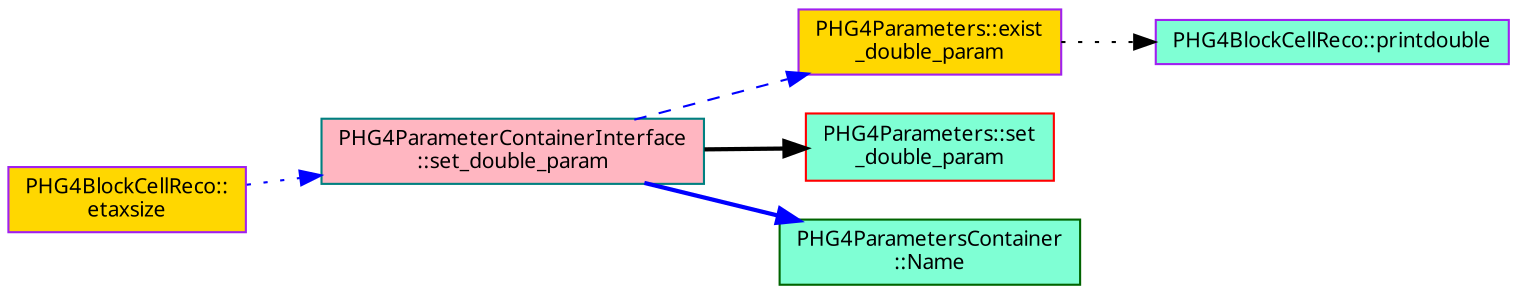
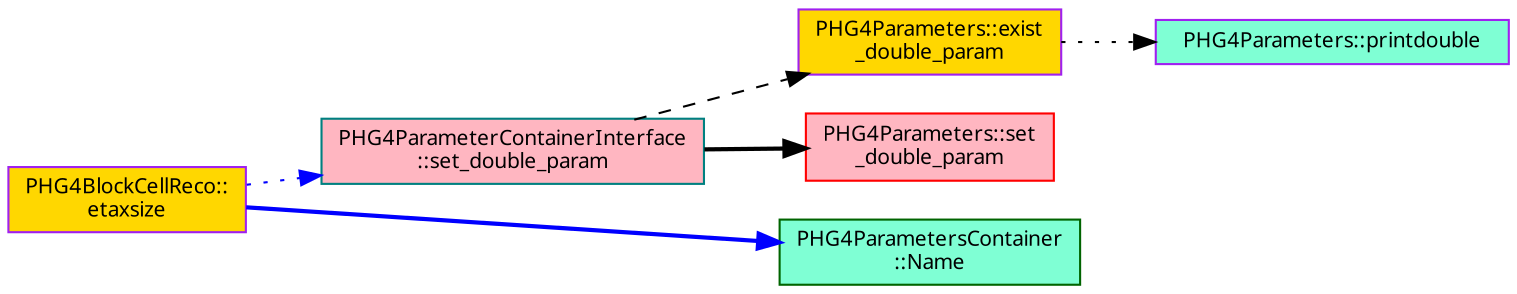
  digraph {
    fontname="Noto Sans"
    rankdir=LR
    node [color=purple fillcolor=gold fontname="Noto Sans" fontsize=10 shape=record style=filled]
    edge [color=blue fontname="Noto Sans" fontsize=10 labelfontname=FreeSans labelfontsize=10 style=dotted]
    n1 [fontcolor=black height=0.2 label="PHG4BlockCellReco::\letaxsize" width=0.4]
    n2 [color=teal fillcolor=lightpink height=0.2 label="PHG4ParameterContainerInterface\l::set_double_param" width=0.4]
    n3 [height=0.2 label="PHG4Parameters::exist\l_double_param" width=0.4]
    n4 [color=darkgreen fillcolor=aquamarine height=0.2 label="PHG4ParametersContainer\l::Name" width=0.4]
-   n5 [color=red fillcolor=aquamarine height=0.2 label="PHG4Parameters::set\l_double_param" width=0.4]
-   n6 [fillcolor=aquamarine height=0.2 label="PHG4BlockCellReco::printdouble" width=0.4]
+   n5 [color=red fillcolor=lightpink height=0.2 label="PHG4Parameters::set\l_double_param" width=0.4]
+   n6 [fillcolor=aquamarine height=0.2 label="PHG4Parameters::printdouble" width=0.4]
    n1 -> n2
-   n2 -> n3 [style=dashed]
-   n2 -> n4 [style=bold]
+   n2 -> n3 [color=black style=dashed]
+   n1 -> n4 [style=bold]
    n2 -> n5 [color=black style=bold]
    n3 -> n6 [color=black]
  }
